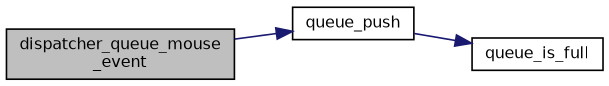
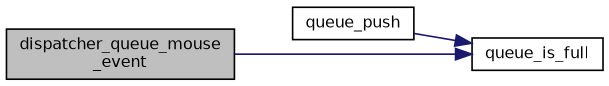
  digraph {
    rankdir=LR
    node [color=black fillcolor=white fontname=Helvetica fontsize=10 shape=record style=filled]
    edge [color=midnightblue fontname=Helvetica fontsize=10 labelfontname=Helvetica labelfontsize=10 style=solid]
    n1 [fillcolor=grey75 fontcolor=black height=0.2 label="dispatcher_queue_mouse\l_event" width=0.4]
    n2 [height=0.2 label=queue_push width=0.4]
    n3 [height=0.2 label=queue_is_full width=0.4]
-   n1 -> n2
+   n1 -> n3
    n2 -> n3
  }
